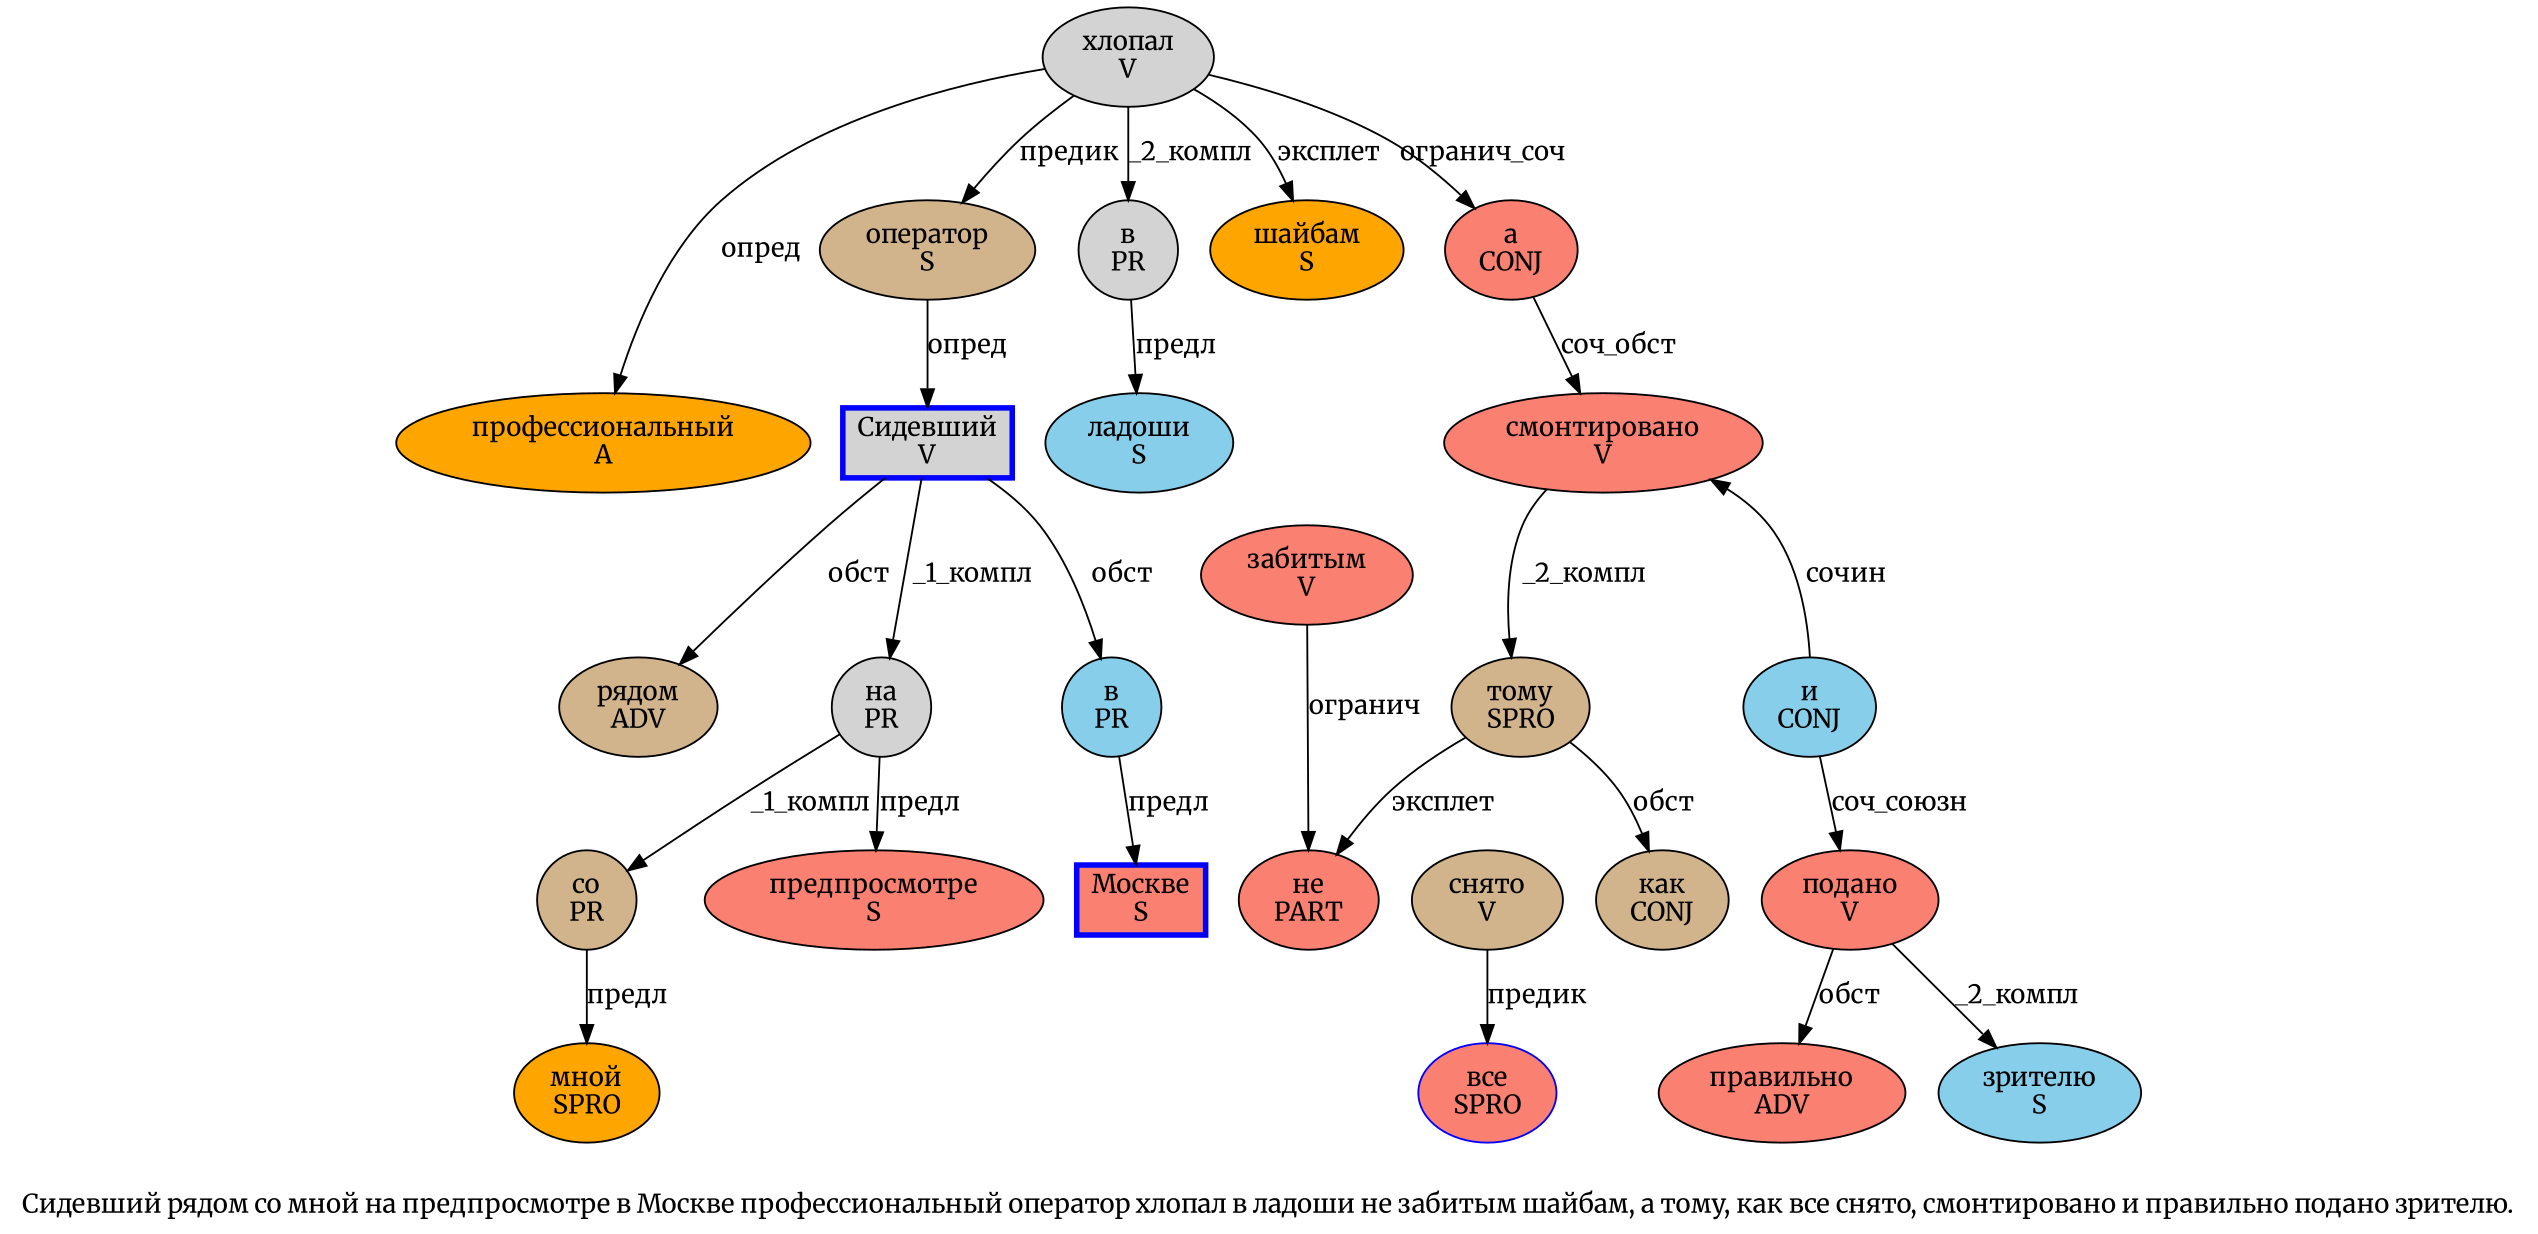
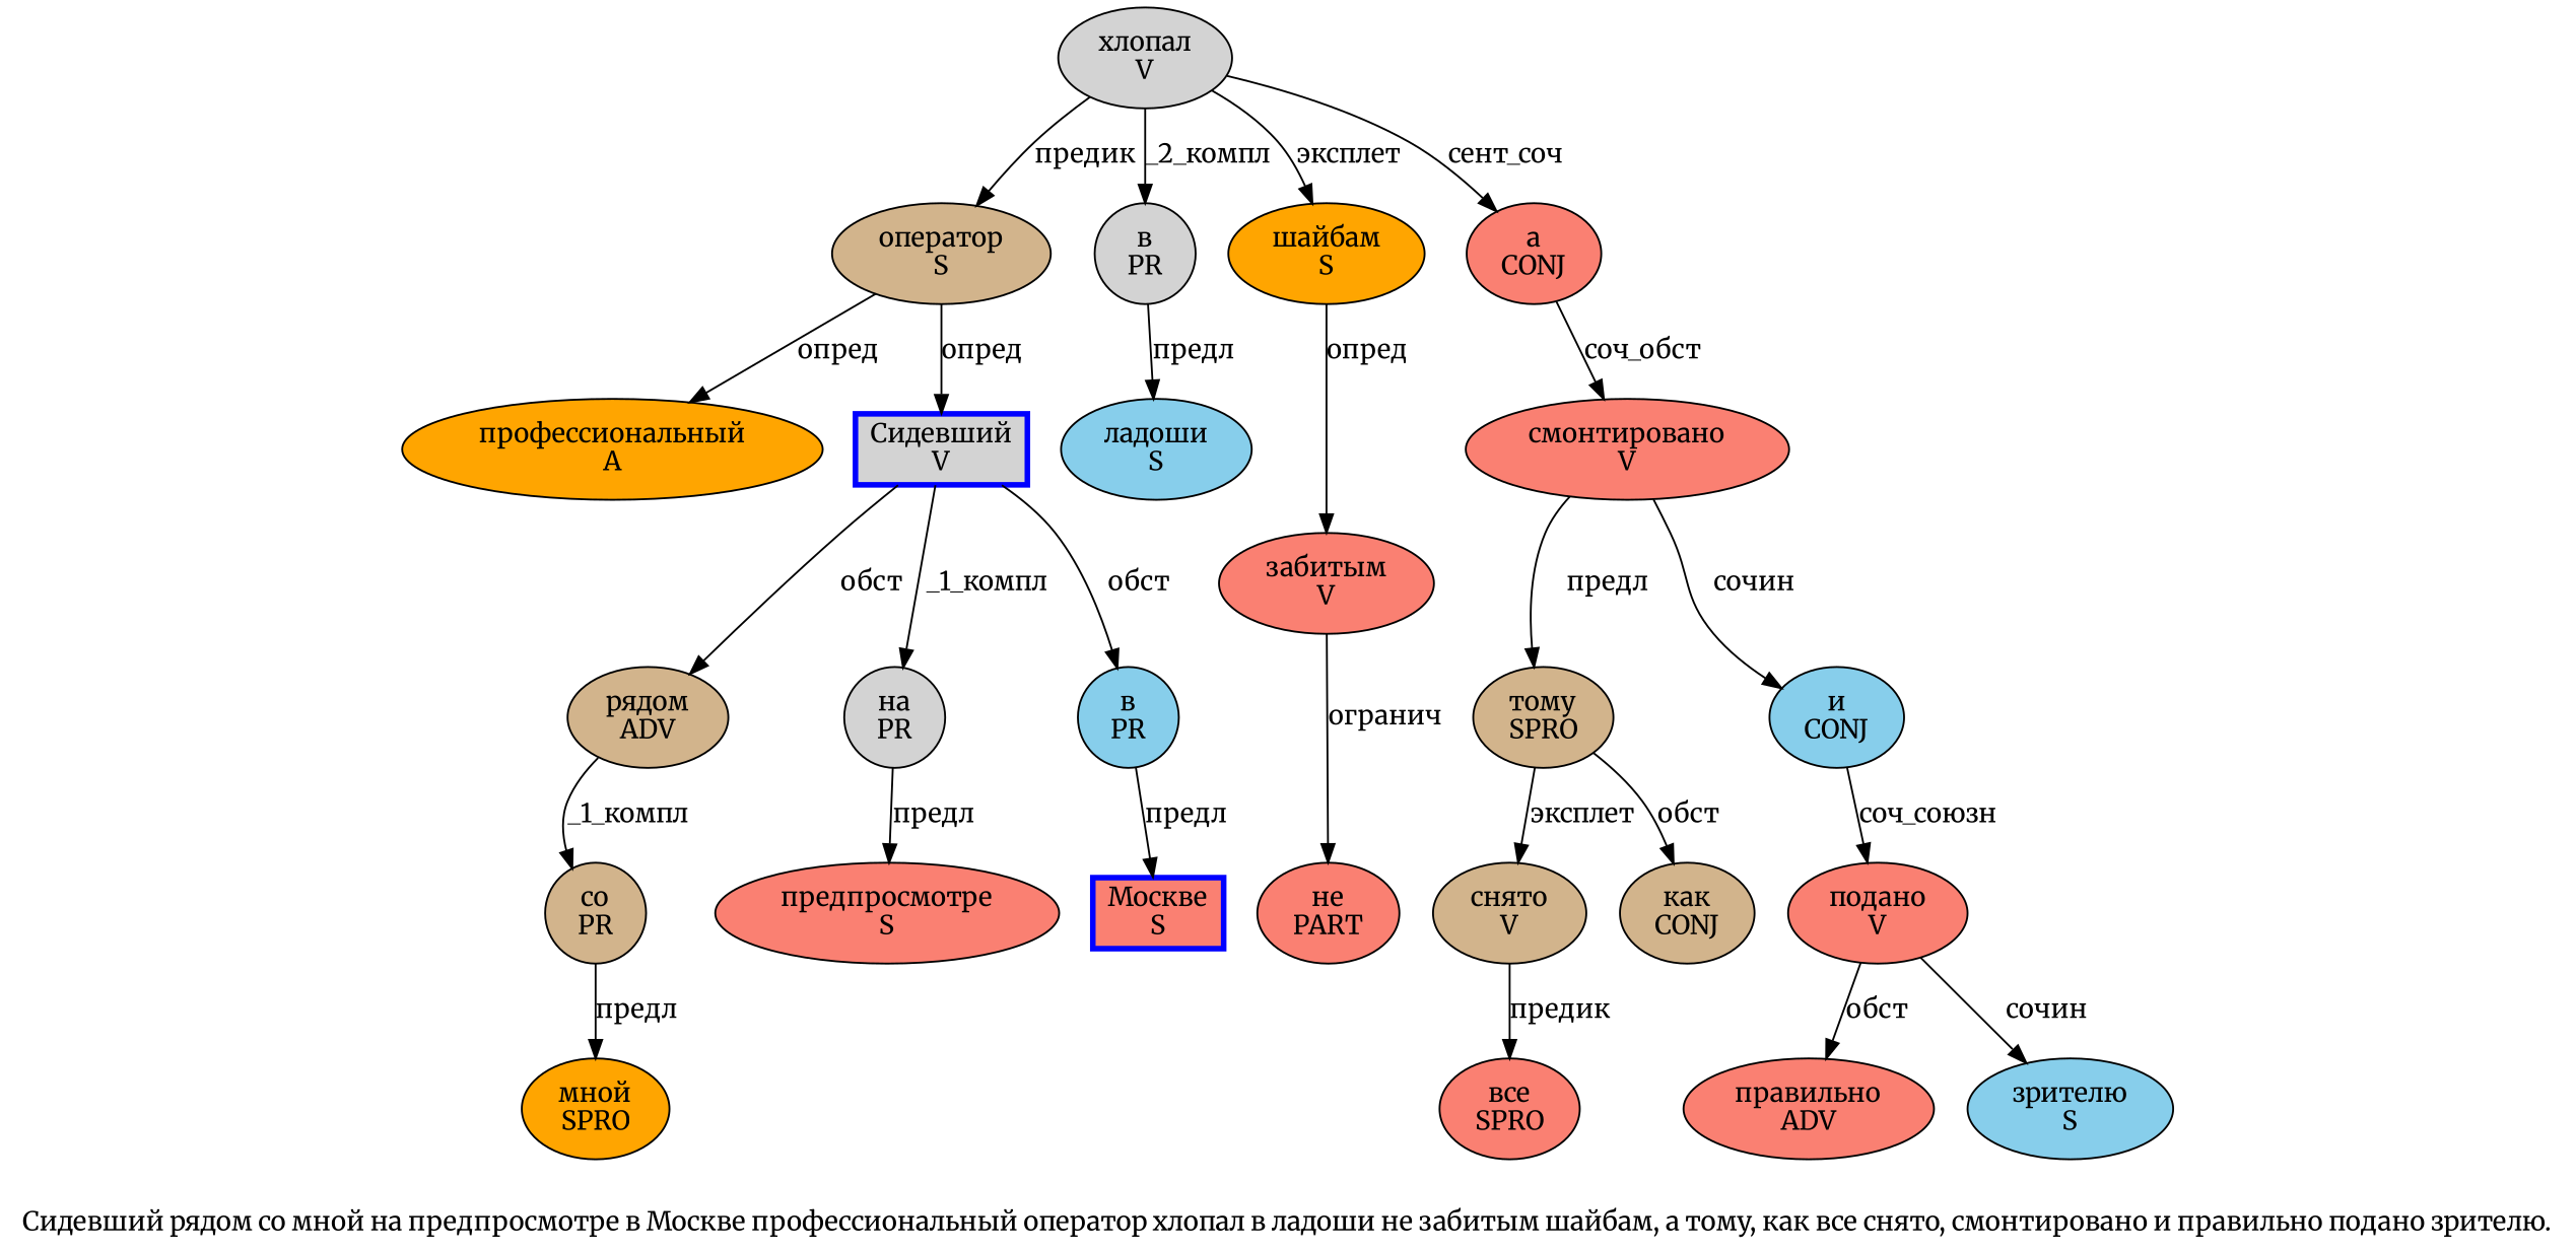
  digraph {
    fontname=Merriweather
    label="Сидевший рядом со мной на предпросмотре в Москве профессиональный оператор хлопал в ладоши не забитым шайбам, а тому, как все снято, смонтировано и правильно подано зрителю."
    node [fillcolor=salmon fontname=Merriweather penwidth=1 shape=ellipse style=filled]
    edge [fontname=Merriweather]
    n1 [color=blue fillcolor=lightgrey label="Сидевший\nV" penwidth=3 shape=box]
    n2 [fillcolor=tan label="рядом\nADV"]
    n3 [fillcolor=lightgrey label="на\nPR"]
    n4 [fillcolor=skyblue label="в\nPR"]
    n5 [fillcolor=tan label="со\nPR"]
    n6 [label="предпросмотре\nS"]
    n7 [color=blue label="Москве\nS" penwidth=3 shape=box]
    n8 [fillcolor=orange label="мной\nSPRO"]
    n9 [fillcolor=orange label="профессиональный\nA"]
    n10 [fillcolor=tan label="оператор\nS"]
    n11 [fillcolor=lightgrey label="хлопал\nV"]
    n12 [fillcolor=lightgrey label="в\nPR"]
    n13 [fillcolor=orange label="шайбам\nS"]
    n14 [label="а\nCONJ"]
    n15 [fillcolor=skyblue label="ладоши\nS"]
    n16 [label="забитым\nV"]
    n17 [label="смонтировано\nV"]
    n18 [label="не\nPART"]
    n19 [fillcolor=tan label="тому\nSPRO"]
    n20 [fillcolor=skyblue label="и\nCONJ"]
    n21 [fillcolor=tan label="снято\nV"]
    n22 [fillcolor=tan label="как\nCONJ"]
-   n23 [label="все\nSPRO" color=blue]
+   n23 [label="все\nSPRO"]
    n24 [label="подано\nV"]
    n25 [label="правильно\nADV"]
    n26 [fillcolor=skyblue label="зрителю\nS"]
    n1 -> n2 [label="обст"]
    n1 -> n3 [label="_1_компл"]
    n1 -> n4 [label="обст"]
-   n3 -> n5 [label="_1_компл"]
+   n2 -> n5 [label="_1_компл"]
    n3 -> n6 [label="предл"]
    n4 -> n7 [label="предл"]
    n5 -> n8 [label="предл"]
    n10 -> n1 [label="опред"]
-   n11 -> n9 [label="опред"]
+   n10 -> n9 [label="опред"]
    n11 -> n10 [label="предик"]
    n11 -> n12 [label="_2_компл"]
    n11 -> n13 [label="эксплет"]
-   n11 -> n14 [label="огранич_соч"]
+   n11 -> n14 [label="сент_соч"]
    n12 -> n15 [label="предл"]
+   n13 -> n16 [label="опред"]
    n14 -> n17 [label="соч_обст"]
    n16 -> n18 [label="огранич"]
-   n17 -> n19 [label="_2_компл"]
-   n20 -> n17 [label="сочин"]
-   n19 -> n18 [label="эксплет"]
+   n17 -> n19 [label="предл"]
+   n17 -> n20 [label="сочин"]
+   n19 -> n21 [label="эксплет"]
    n19 -> n22 [label="обст"]
    n20 -> n24 [label="соч_союзн"]
    n21 -> n23 [label="предик"]
    n24 -> n25 [label="обст"]
-   n24 -> n26 [label="_2_компл"]
+   n24 -> n26 [label="сочин"]
  }
